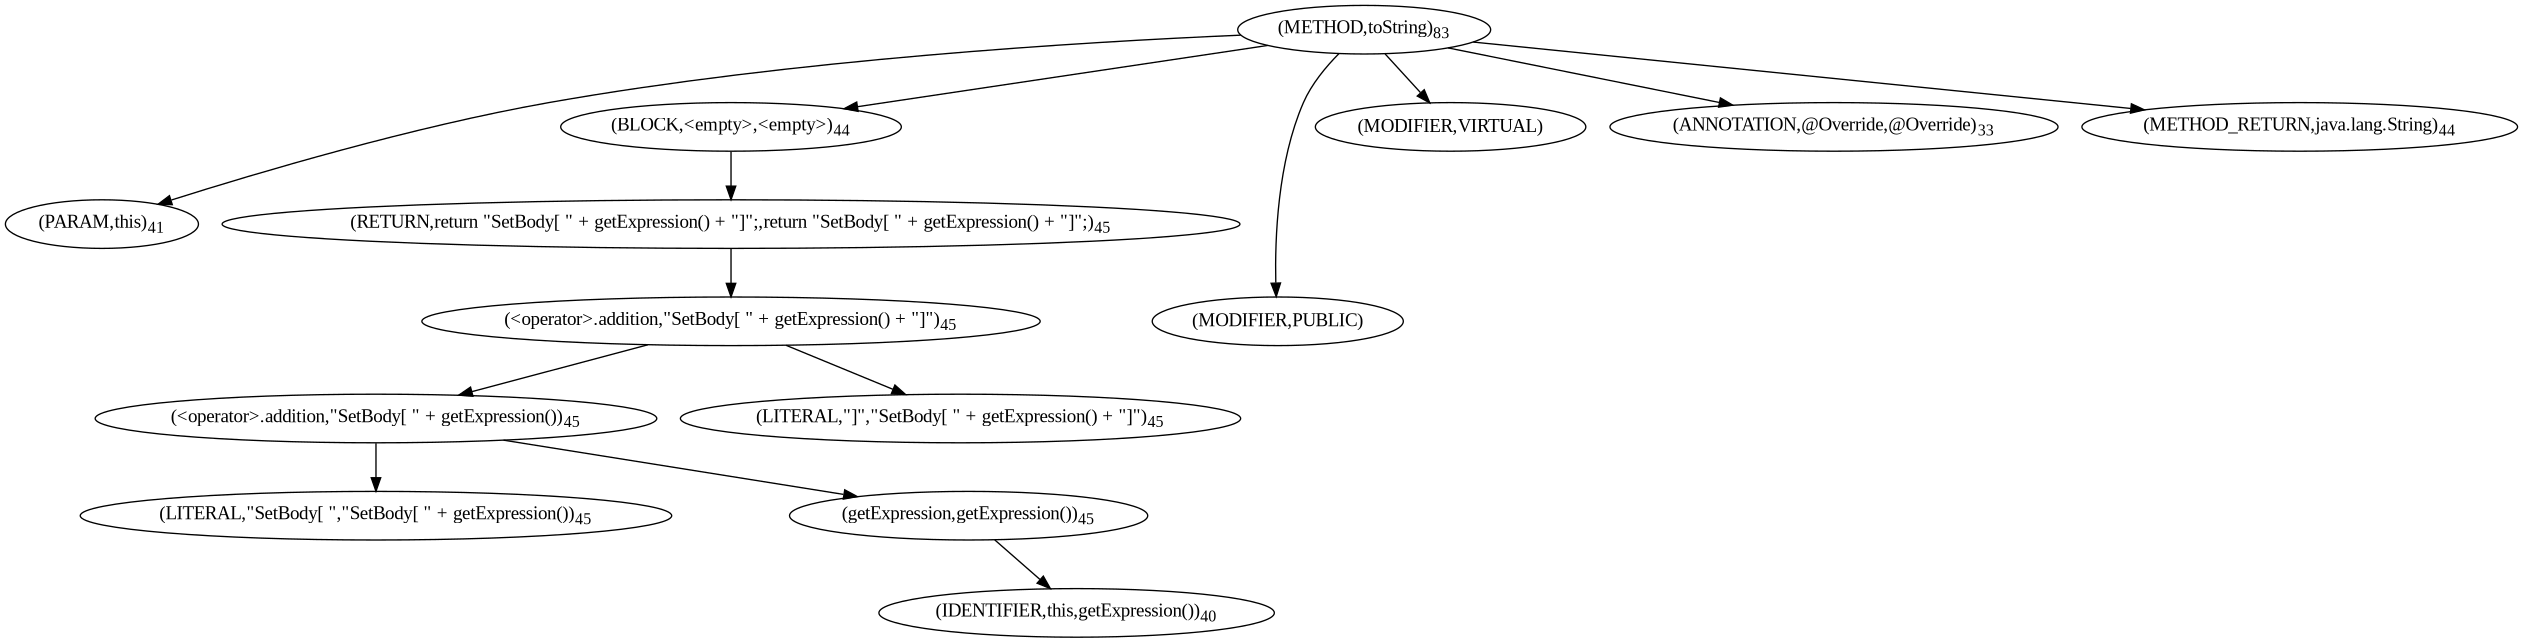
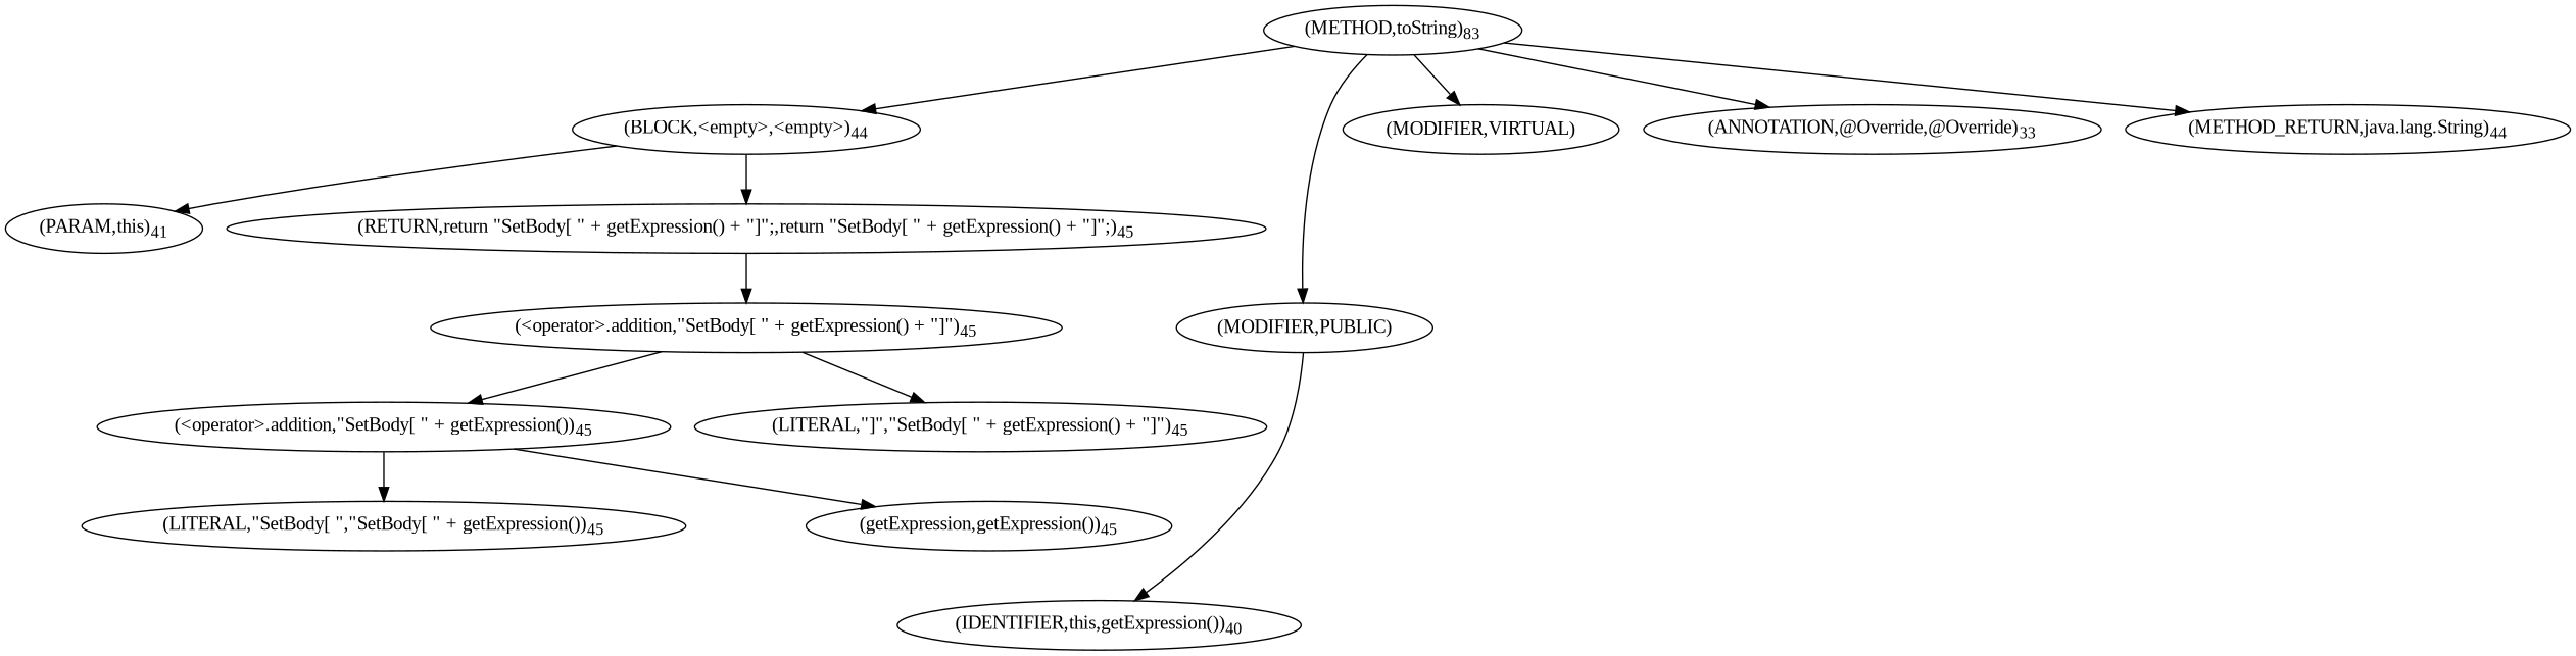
  digraph {
    fontname="Liberation Serif"
    node [fontname="Liberation Serif"]
    edge [fontname="Liberation Serif"]
    n1 [label=<(METHOD,toString)<SUB>83</SUB>>]
    n2 [label=<(PARAM,this)<SUB>41</SUB>>]
    n3 [label=<(BLOCK,&lt;empty&gt;,&lt;empty&gt;)<SUB>44</SUB>>]
    n4 [label=<(MODIFIER,PUBLIC)>]
    n5 [label=<(MODIFIER,VIRTUAL)>]
    n6 [label=<(ANNOTATION,@Override,@Override)<SUB>33</SUB>>]
    n7 [label=<(METHOD_RETURN,java.lang.String)<SUB>44</SUB>>]
    n8 [label=<(RETURN,return &quot;SetBody[ &quot; + getExpression() + &quot;]&quot;;,return &quot;SetBody[ &quot; + getExpression() + &quot;]&quot;;)<SUB>45</SUB>>]
    n9 [label=<(&lt;operator&gt;.addition,&quot;SetBody[ &quot; + getExpression() + &quot;]&quot;)<SUB>45</SUB>>]
    n10 [label=<(&lt;operator&gt;.addition,&quot;SetBody[ &quot; + getExpression())<SUB>45</SUB>>]
    n11 [label=<(LITERAL,&quot;]&quot;,&quot;SetBody[ &quot; + getExpression() + &quot;]&quot;)<SUB>45</SUB>>]
    n12 [label=<(LITERAL,&quot;SetBody[ &quot;,&quot;SetBody[ &quot; + getExpression())<SUB>45</SUB>>]
    n13 [label=<(getExpression,getExpression())<SUB>45</SUB>>]
    n14 [label=<(IDENTIFIER,this,getExpression())<SUB>40</SUB>>]
-   n1 -> n2
+   n3 -> n2
    n1 -> n3
    n1 -> n4
    n1 -> n5
    n1 -> n6
    n1 -> n7
    n3 -> n8
    n8 -> n9
    n9 -> n10
    n9 -> n11
    n10 -> n12
    n10 -> n13
-   n13 -> n14
+   n4 -> n14
  }
